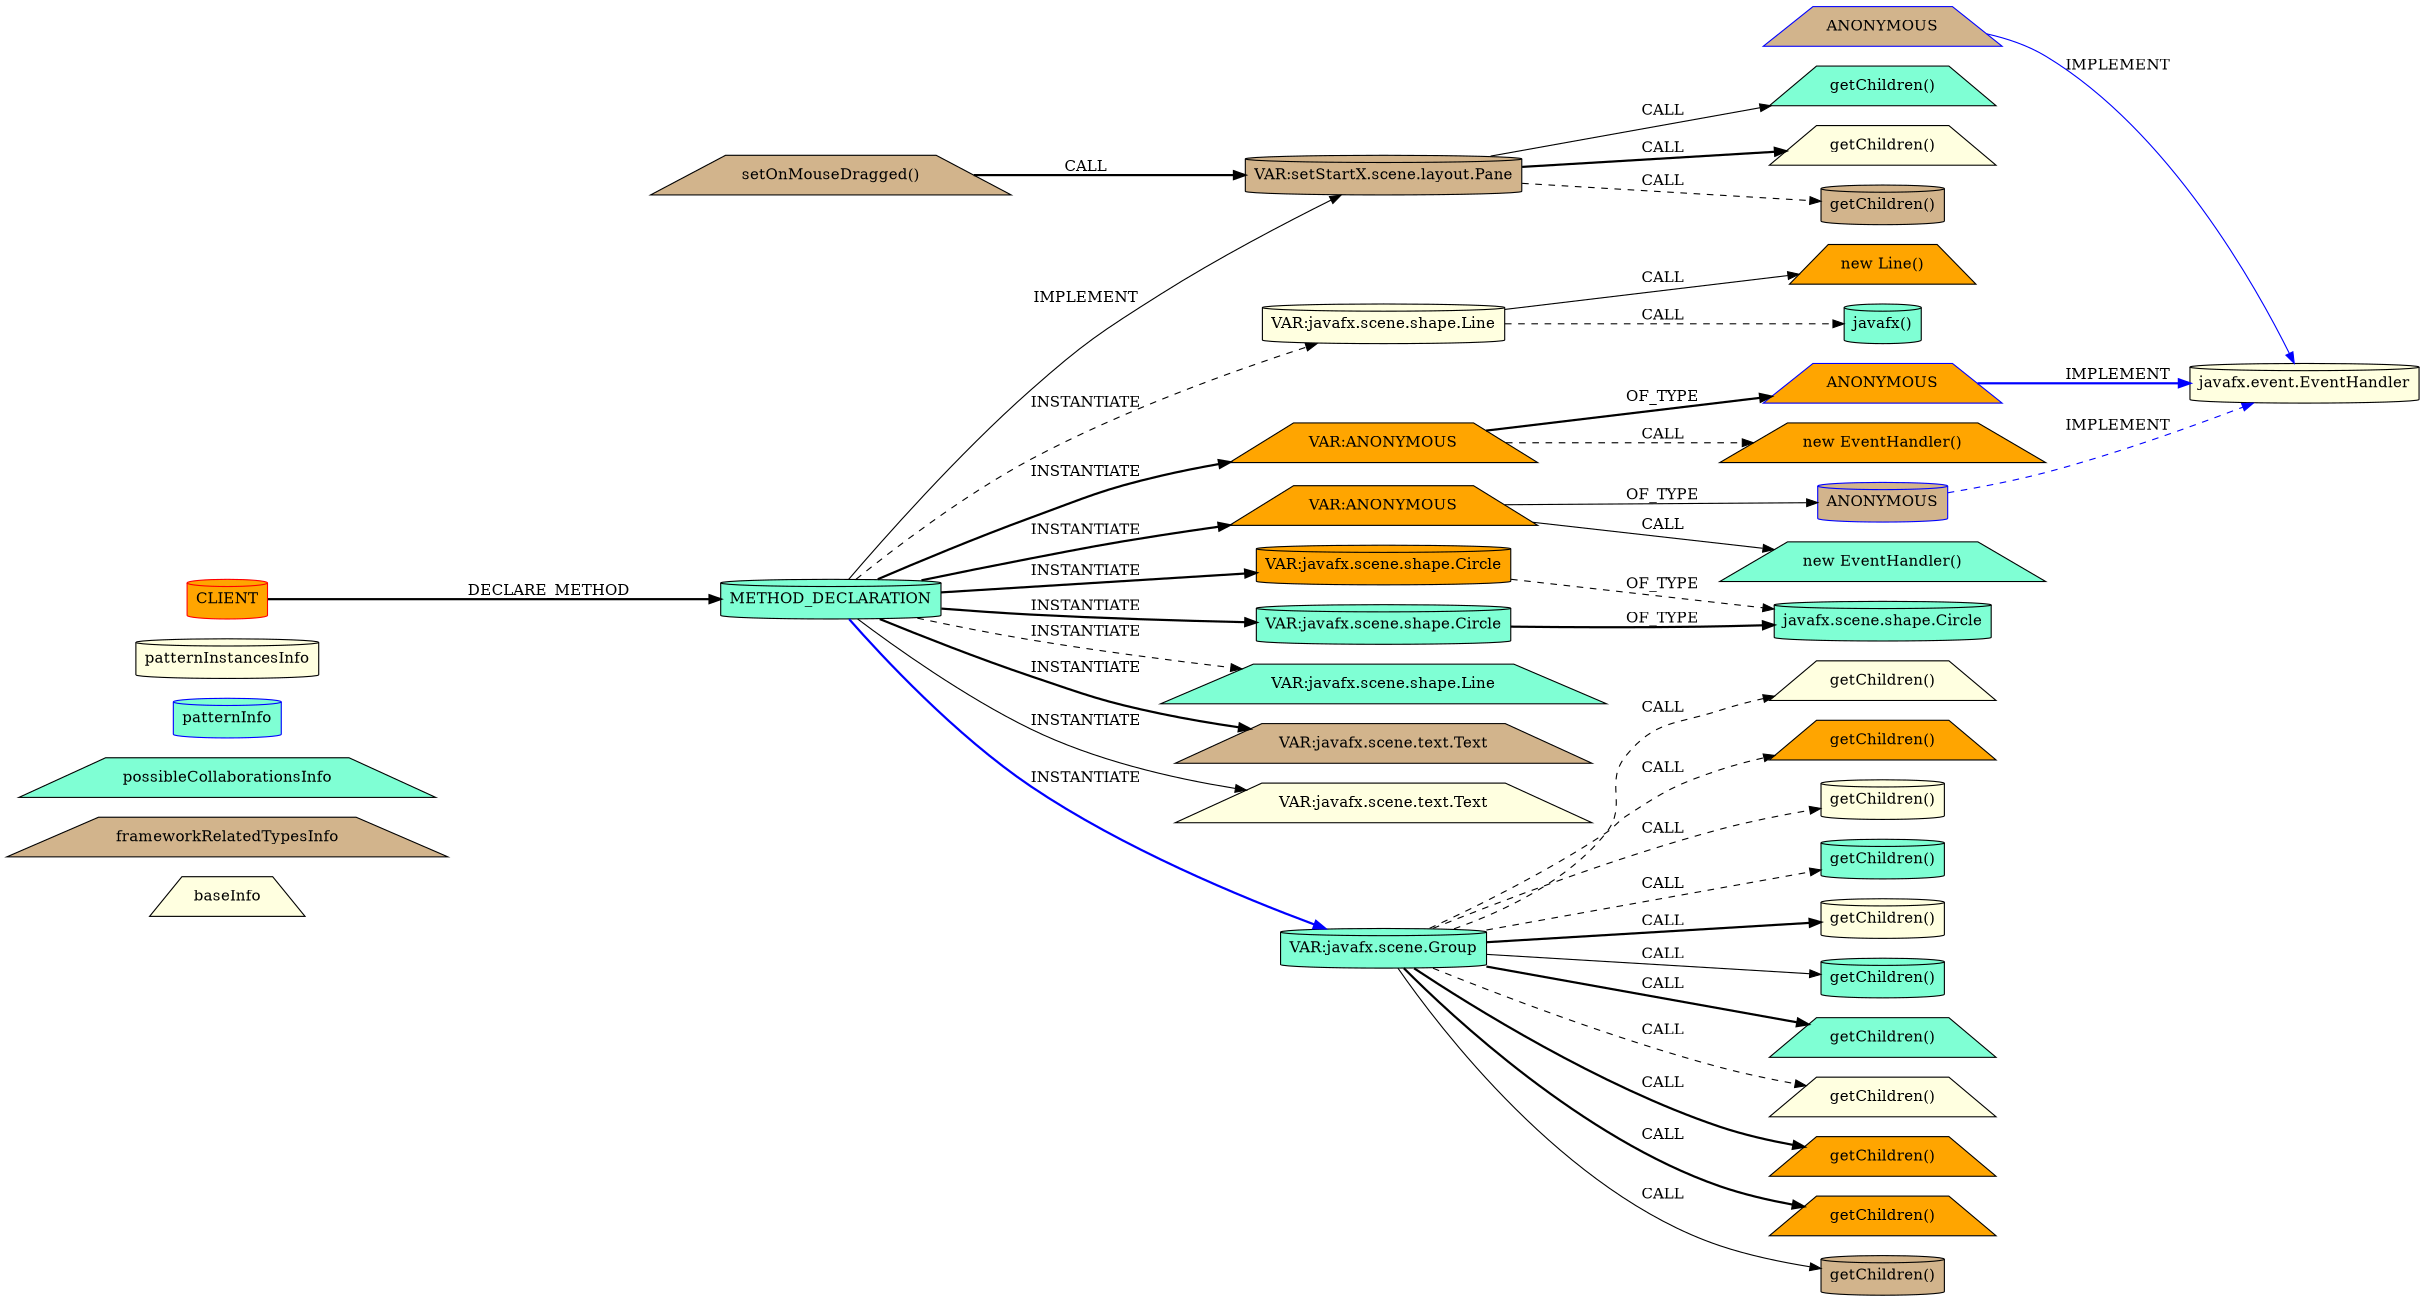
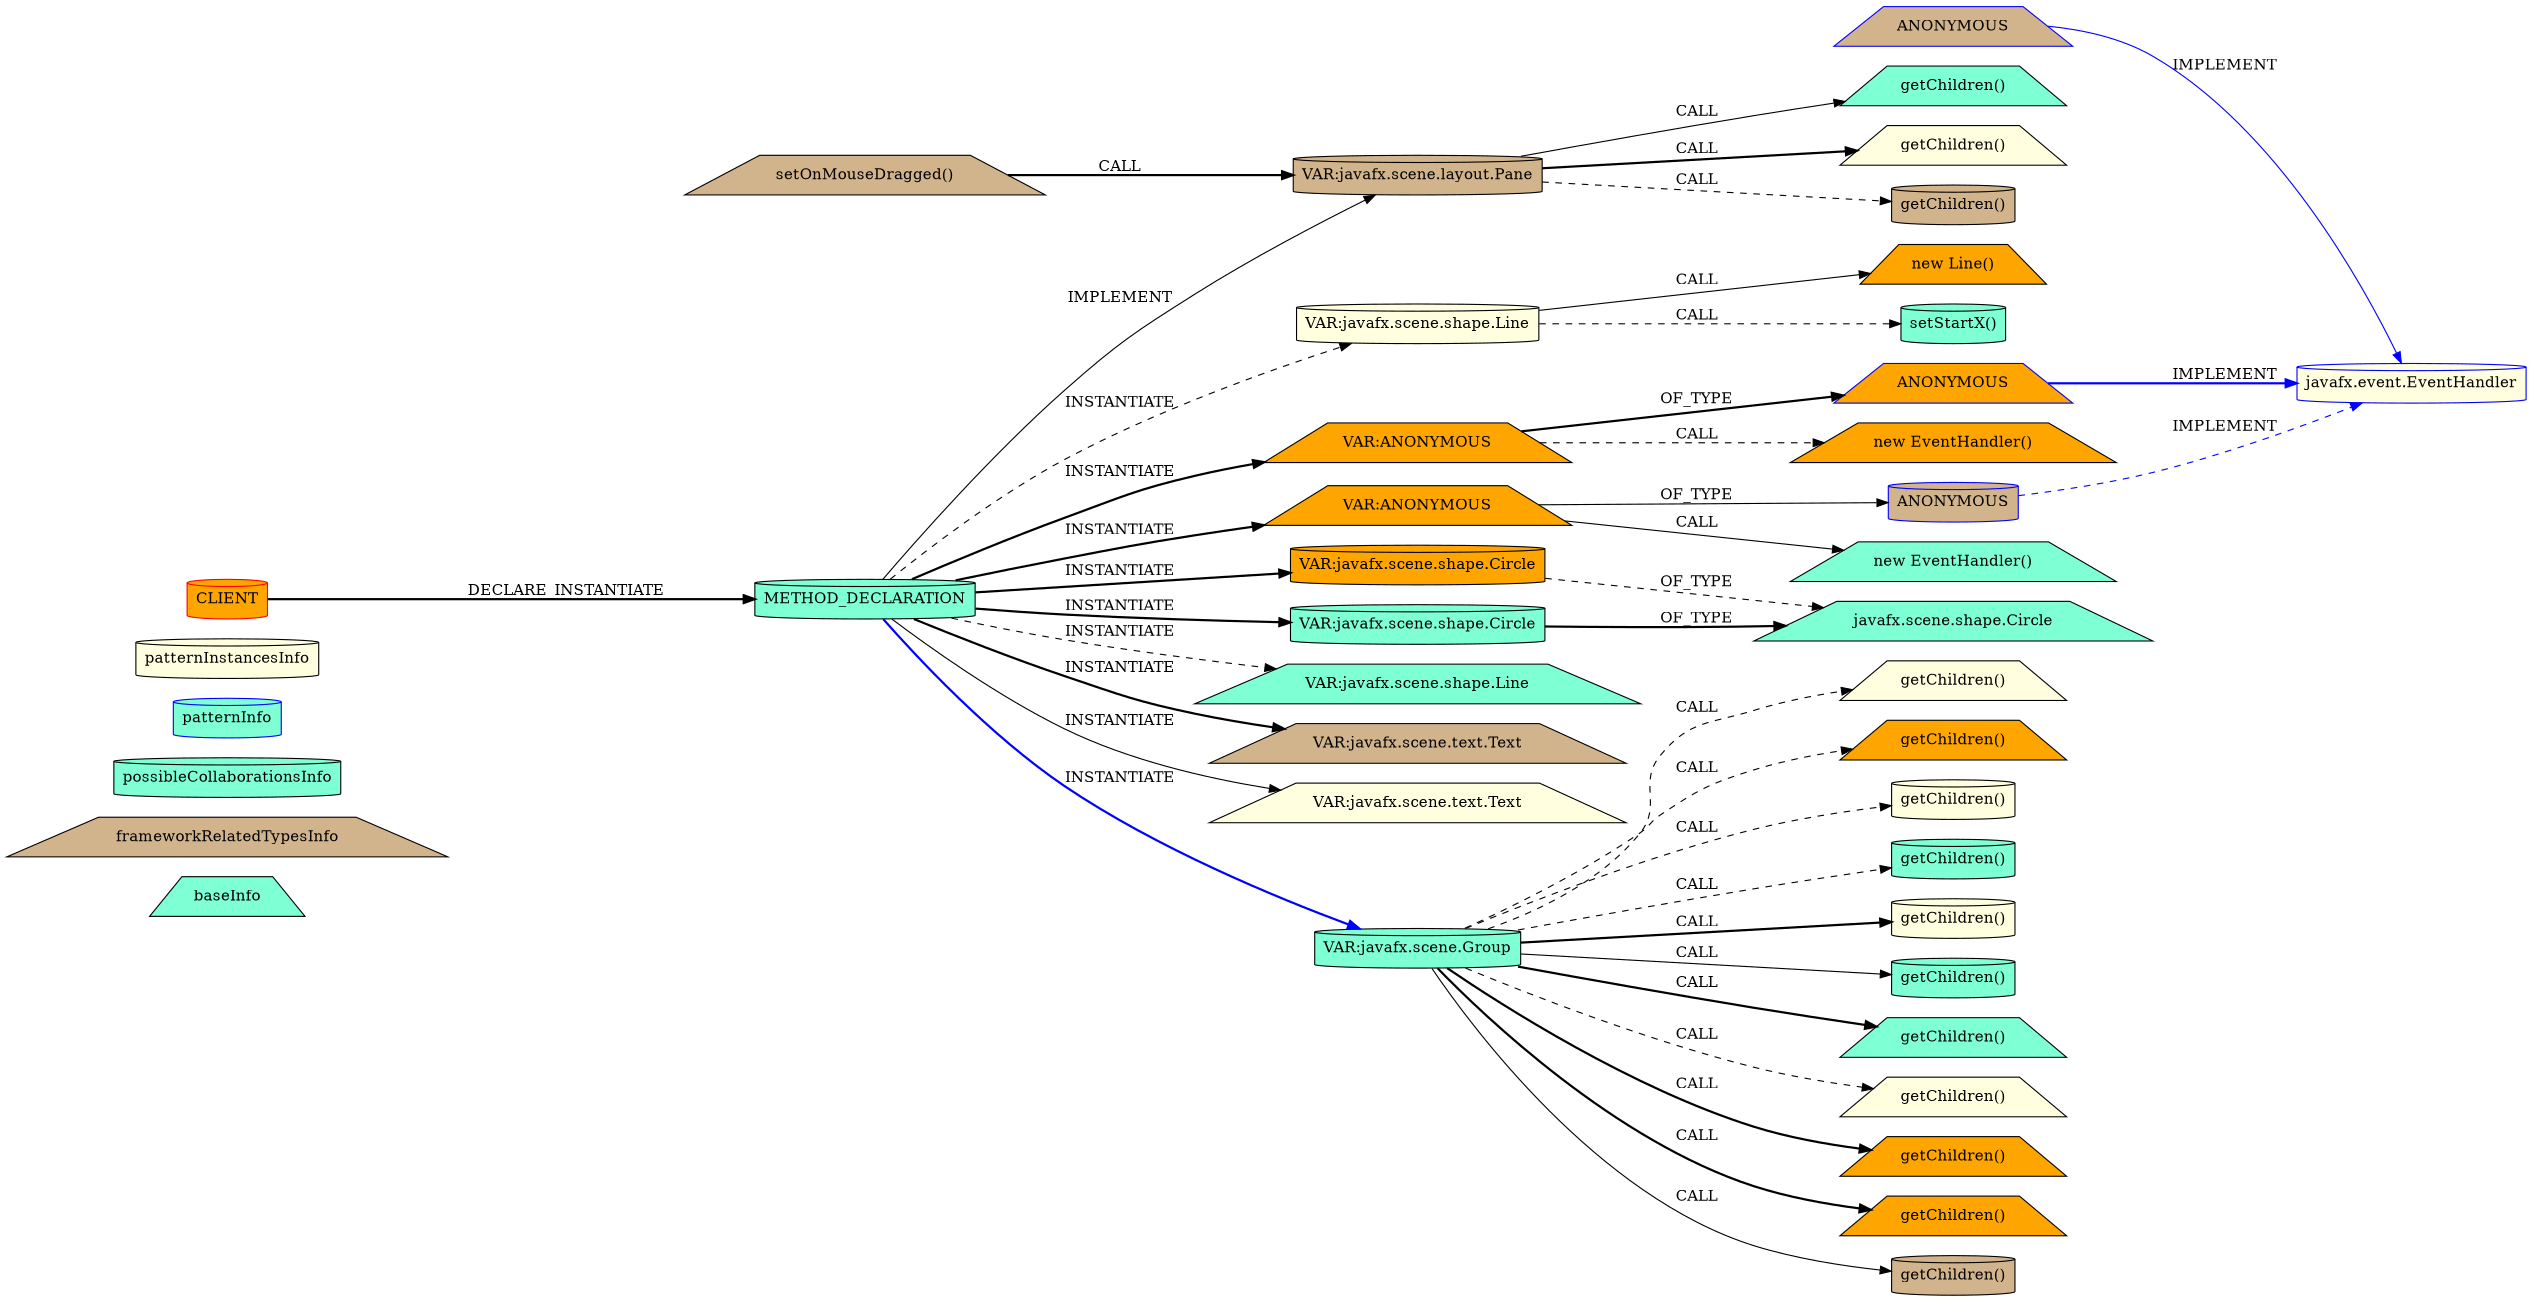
  digraph {
    rankdir=LR
    node [fillcolor=aquamarine shape=trapezium style=filled isFrameworkType=false vertexType=INSIDE_CALL]
    edge [style=bold]
-   baseInfo [category=pattern fillcolor=lightyellow graphId=4062 isAnonymous=false possibleRelation=false isFrameworkType="" vertexType=""]
+   baseInfo [category=pattern graphId=4062 isAnonymous=false possibleRelation=false isFrameworkType="" vertexType=""]
    frameworkRelatedTypesInfo [fillcolor=tan isFrameworkType="" vertexType=""]
-   possibleCollaborationsInfo [isFrameworkType="" vertexType=""]
+   possibleCollaborationsInfo [shape=cylinder isFrameworkType="" vertexType=""]
    patternInfo [color=blue frequency=2.0 patternRootClient=0 shape=cylinder isFrameworkType="" vertexType=""]
    patternInstancesInfo [0="mrempala-sp~/mrempala-sp/sp-master/src/application/VcPtVisualSchematicView.java~VcPtVisualSchematicView~3690" 1="mrempala-sp~/mrempala-sp/sp-master/src/application/VcPtVisualSchematicViewClickable.java~VcPtVisualSchematicViewClickable~3668" fillcolor=lightyellow shape=cylinder isFrameworkType="" vertexType=""]
    n6 [fillcolor=orange label="new Line()" vertexType=CONSTRUCTOR_CALL]
    n7 [fillcolor=lightyellow label="VAR:javafx.scene.shape.Line" shape=cylinder vertexType=VARIABLE_EXPRESION]
-   n8 [label="javafx()" shape=cylinder]
+   n8 [label="setStartX()" shape=cylinder]
    n9 [label=METHOD_DECLARATION shape=cylinder vertexType=CLIENT_METHOD_DECLARATION]
    n10 [fillcolor=orange label="VAR:ANONYMOUS" vertexType=VARIABLE_EXPRESION]
    n11 [fillcolor=orange label="VAR:ANONYMOUS" vertexType=VARIABLE_EXPRESION]
    n12 [fillcolor=orange label="VAR:javafx.scene.shape.Circle" shape=cylinder vertexType=VARIABLE_EXPRESION]
    n13 [label="VAR:javafx.scene.shape.Circle" shape=cylinder vertexType=VARIABLE_EXPRESION]
    n14 [label="VAR:javafx.scene.shape.Line" vertexType=VARIABLE_EXPRESION]
-   n15 [fillcolor=tan label="VAR:setStartX.scene.layout.Pane" shape=cylinder vertexType=VARIABLE_EXPRESION]
+   n15 [fillcolor=tan label="VAR:javafx.scene.layout.Pane" shape=cylinder vertexType=VARIABLE_EXPRESION]
    n16 [fillcolor=tan label="VAR:javafx.scene.text.Text" vertexType=VARIABLE_EXPRESION]
    n17 [fillcolor=lightyellow label="VAR:javafx.scene.text.Text" vertexType=VARIABLE_EXPRESION]
    n18 [label="VAR:javafx.scene.Group" shape=cylinder vertexType=VARIABLE_EXPRESION]
    n19 [color=blue fillcolor=orange label=ANONYMOUS vertexType=REFERENCE_ANONYMOUS_DECLARATION]
    n20 [fillcolor=orange label="new EventHandler()" vertexType=CONSTRUCTOR_CALL]
    n21 [color=blue fillcolor=tan label=ANONYMOUS shape=cylinder vertexType=REFERENCE_ANONYMOUS_DECLARATION]
    n22 [label="new EventHandler()" vertexType=CONSTRUCTOR_CALL]
-   n23 [label="javafx.scene.shape.Circle" shape=cylinder vertexType=FRAMEWORK_CLASS_TYPE]
+   n23 [label="javafx.scene.shape.Circle" vertexType=FRAMEWORK_CLASS_TYPE]
    n24 [label="getChildren()"]
    n25 [fillcolor=lightyellow label="getChildren()"]
    n26 [fillcolor=tan label="getChildren()" shape=cylinder]
    n27 [fillcolor=lightyellow label="getChildren()"]
    n28 [fillcolor=orange label="getChildren()"]
    n29 [fillcolor=lightyellow label="getChildren()" shape=cylinder]
    n30 [label="getChildren()" shape=cylinder]
    n31 [fillcolor=lightyellow label="getChildren()" shape=cylinder]
    n32 [label="getChildren()" shape=cylinder]
    n33 [label="getChildren()"]
    n34 [fillcolor=lightyellow label="getChildren()"]
    n35 [fillcolor=orange label="getChildren()"]
    n36 [fillcolor=orange label="getChildren()"]
    n37 [fillcolor=tan label="getChildren()" shape=cylinder]
    n38 [color=red fillcolor=orange label=CLIENT shape=cylinder vertexType=ROOT_CLIENT_CLASS_DECLARATION]
-   n39 [fillcolor=lightyellow label="javafx.event.EventHandler" shape=cylinder vertexType=FRAMEWORK_INTERFACE_TYPE]
+   n39 [fillcolor=lightyellow label="javafx.event.EventHandler" shape=cylinder vertexType=FRAMEWORK_INTERFACE_TYPE color=blue]
    n40 [fillcolor=tan label="setOnMouseDragged()"]
    n41 [color=blue fillcolor=tan label=ANONYMOUS vertexType=REFERENCE_ANONYMOUS_DECLARATION]
    n7 -> n6 [label=CALL style=solid]
    n7 -> n8 [label=CALL style=dashed]
    n9 -> n7 [label=INSTANTIATE style=dashed]
    n9 -> n10 [label=INSTANTIATE]
    n9 -> n11 [label=INSTANTIATE]
    n9 -> n12 [label=INSTANTIATE]
    n9 -> n13 [label=INSTANTIATE]
    n9 -> n14 [label=INSTANTIATE style=dashed]
    n9 -> n15 [label=IMPLEMENT style=solid]
    n9 -> n16 [label=INSTANTIATE]
    n9 -> n17 [label=INSTANTIATE style=solid]
    n9 -> n18 [color=blue label=INSTANTIATE]
    n10 -> n19 [label=OF_TYPE]
    n10 -> n20 [label=CALL style=dashed]
    n11 -> n21 [label=OF_TYPE style=solid]
    n11 -> n22 [label=CALL style=solid]
    n12 -> n23 [label=OF_TYPE style=dashed]
    n13 -> n23 [label=OF_TYPE]
    n15 -> n24 [label=CALL style=solid]
    n15 -> n25 [label=CALL]
    n15 -> n26 [label=CALL style=dashed]
    n18 -> n27 [label=CALL style=dashed]
    n18 -> n28 [label=CALL style=dashed]
    n18 -> n29 [label=CALL style=dashed]
    n18 -> n30 [label=CALL style=dashed]
    n18 -> n31 [label=CALL]
    n18 -> n32 [label=CALL style=solid]
    n18 -> n33 [label=CALL]
    n18 -> n34 [label=CALL style=dashed]
    n18 -> n35 [label=CALL]
    n18 -> n36 [label=CALL]
    n18 -> n37 [label=CALL style=solid]
    n19 -> n39 [color=blue label=IMPLEMENT]
    n21 -> n39 [color=blue label=IMPLEMENT style=dashed]
-   n38 -> n9 [label=DECLARE_METHOD]
+   n38 -> n9 [label=DECLARE_INSTANTIATE]
    n40 -> n15 [label=CALL]
    n41 -> n39 [color=blue label=IMPLEMENT style=solid]
  }
